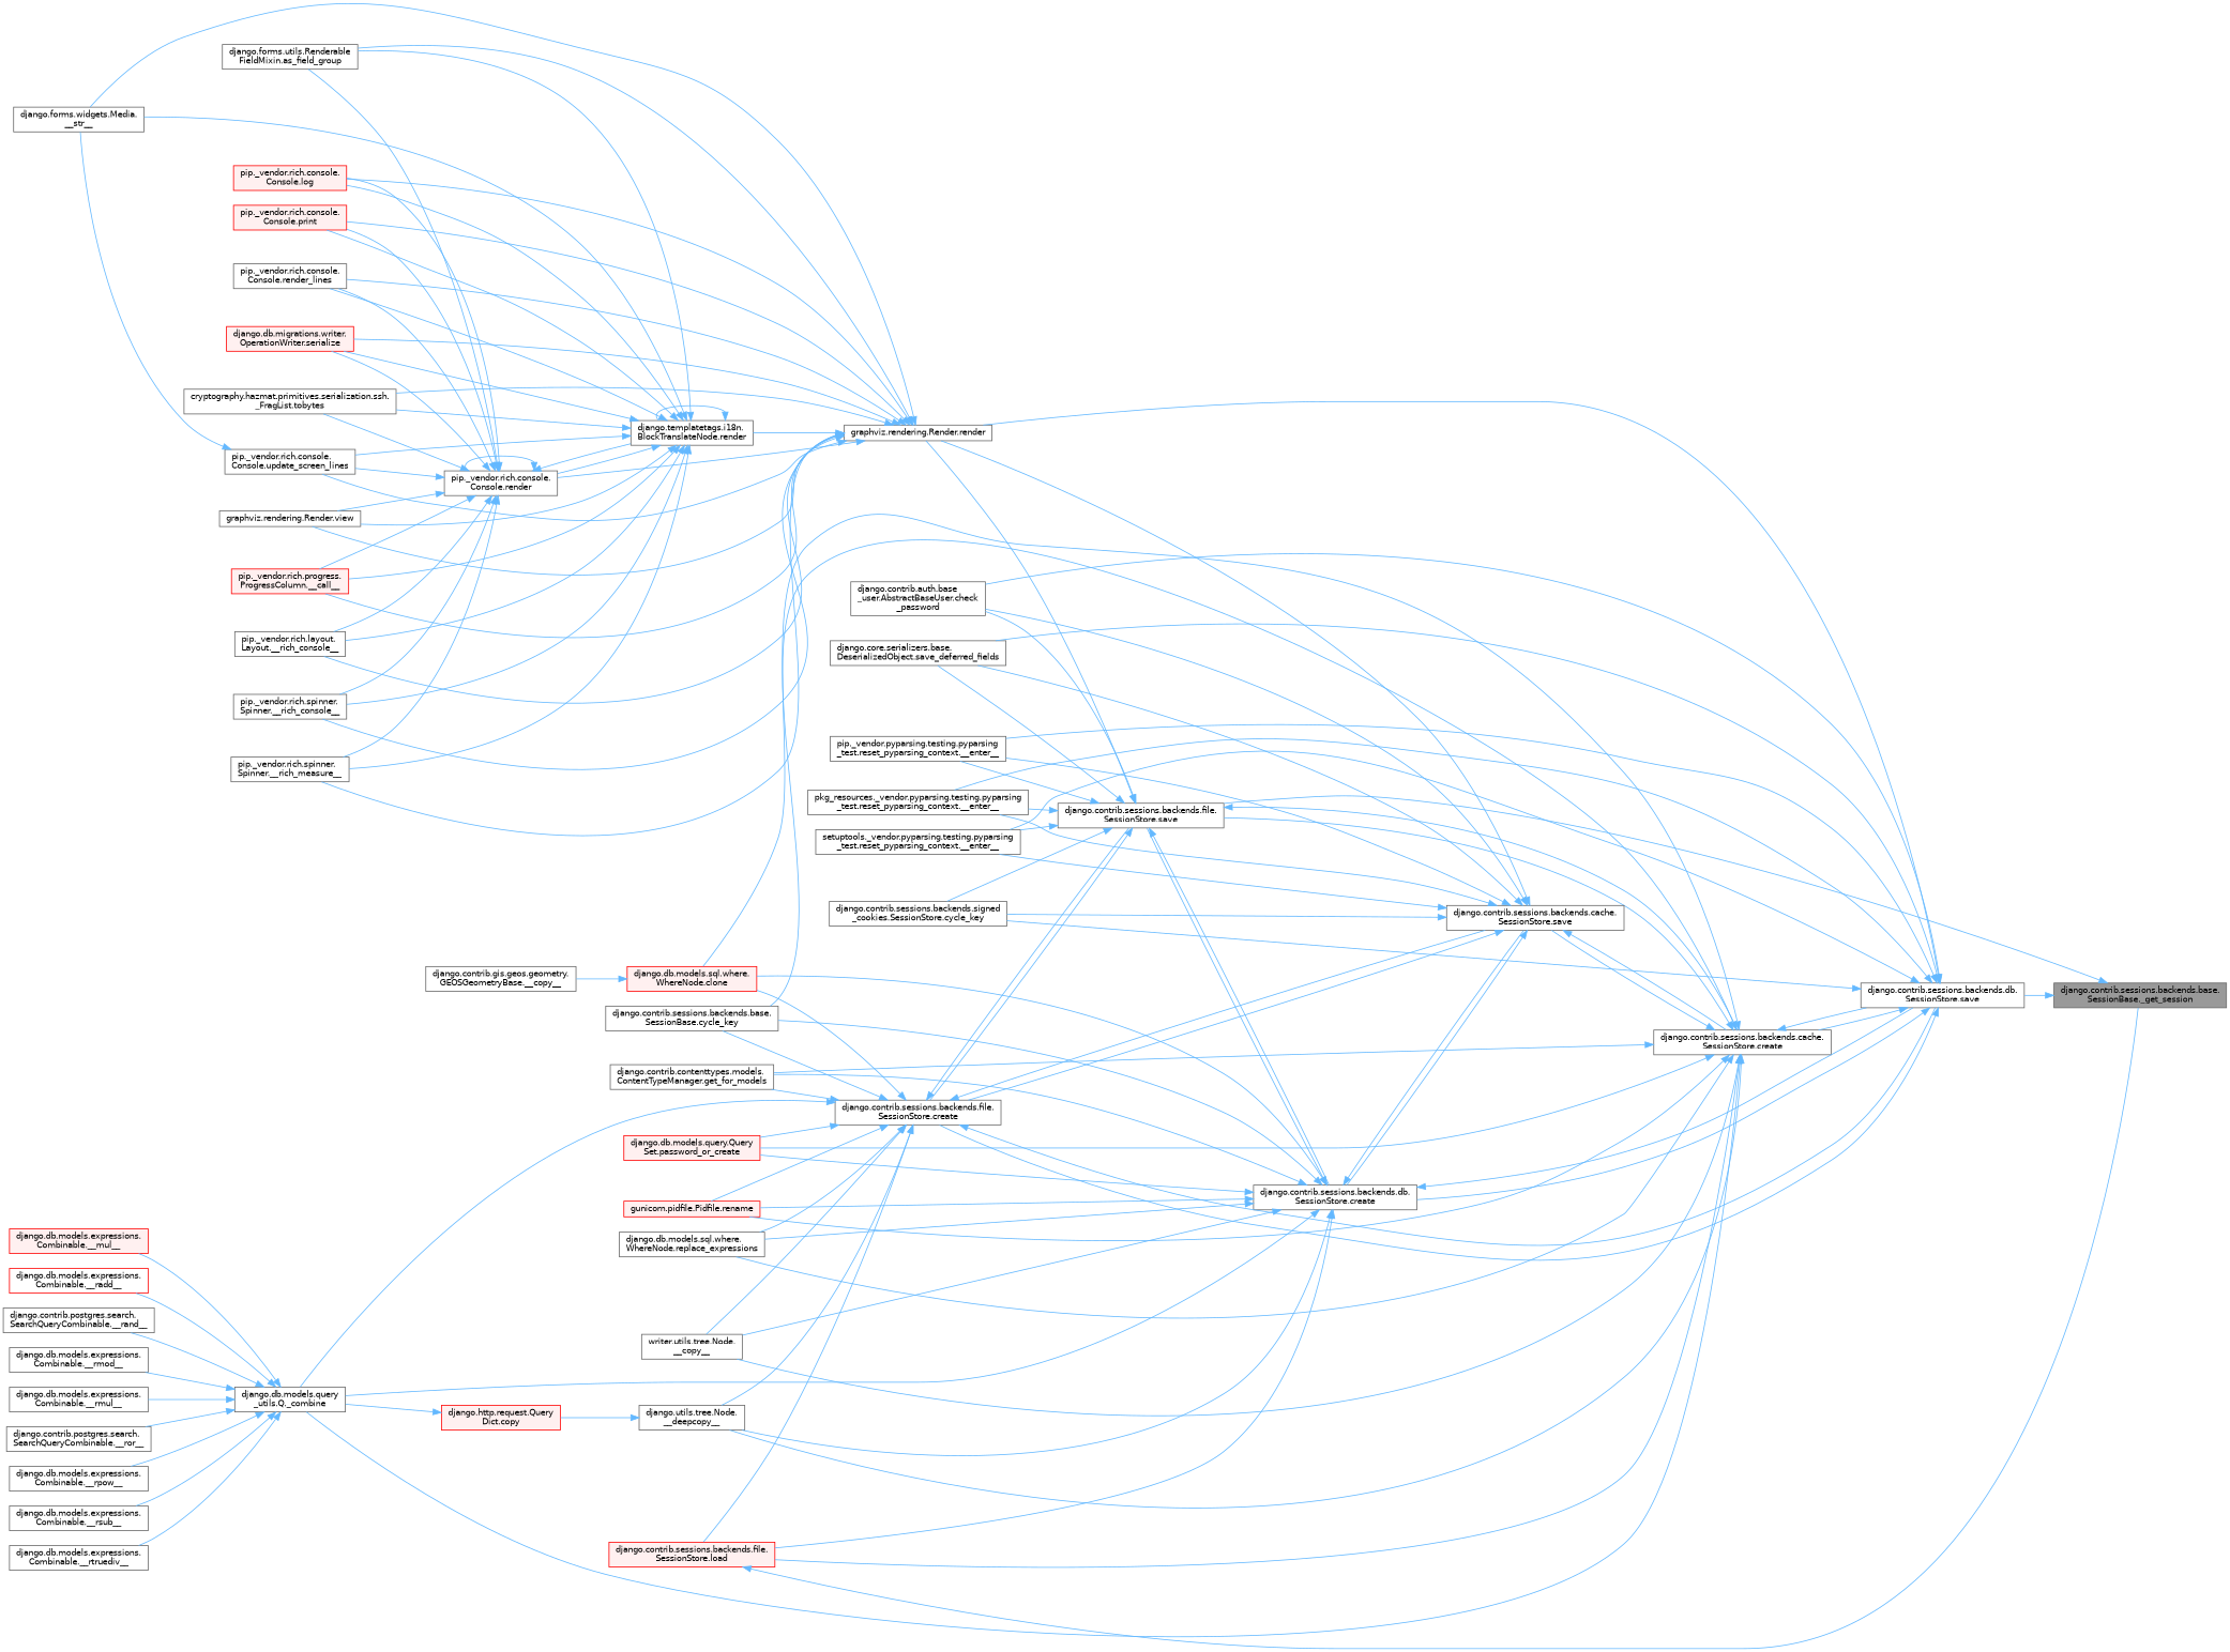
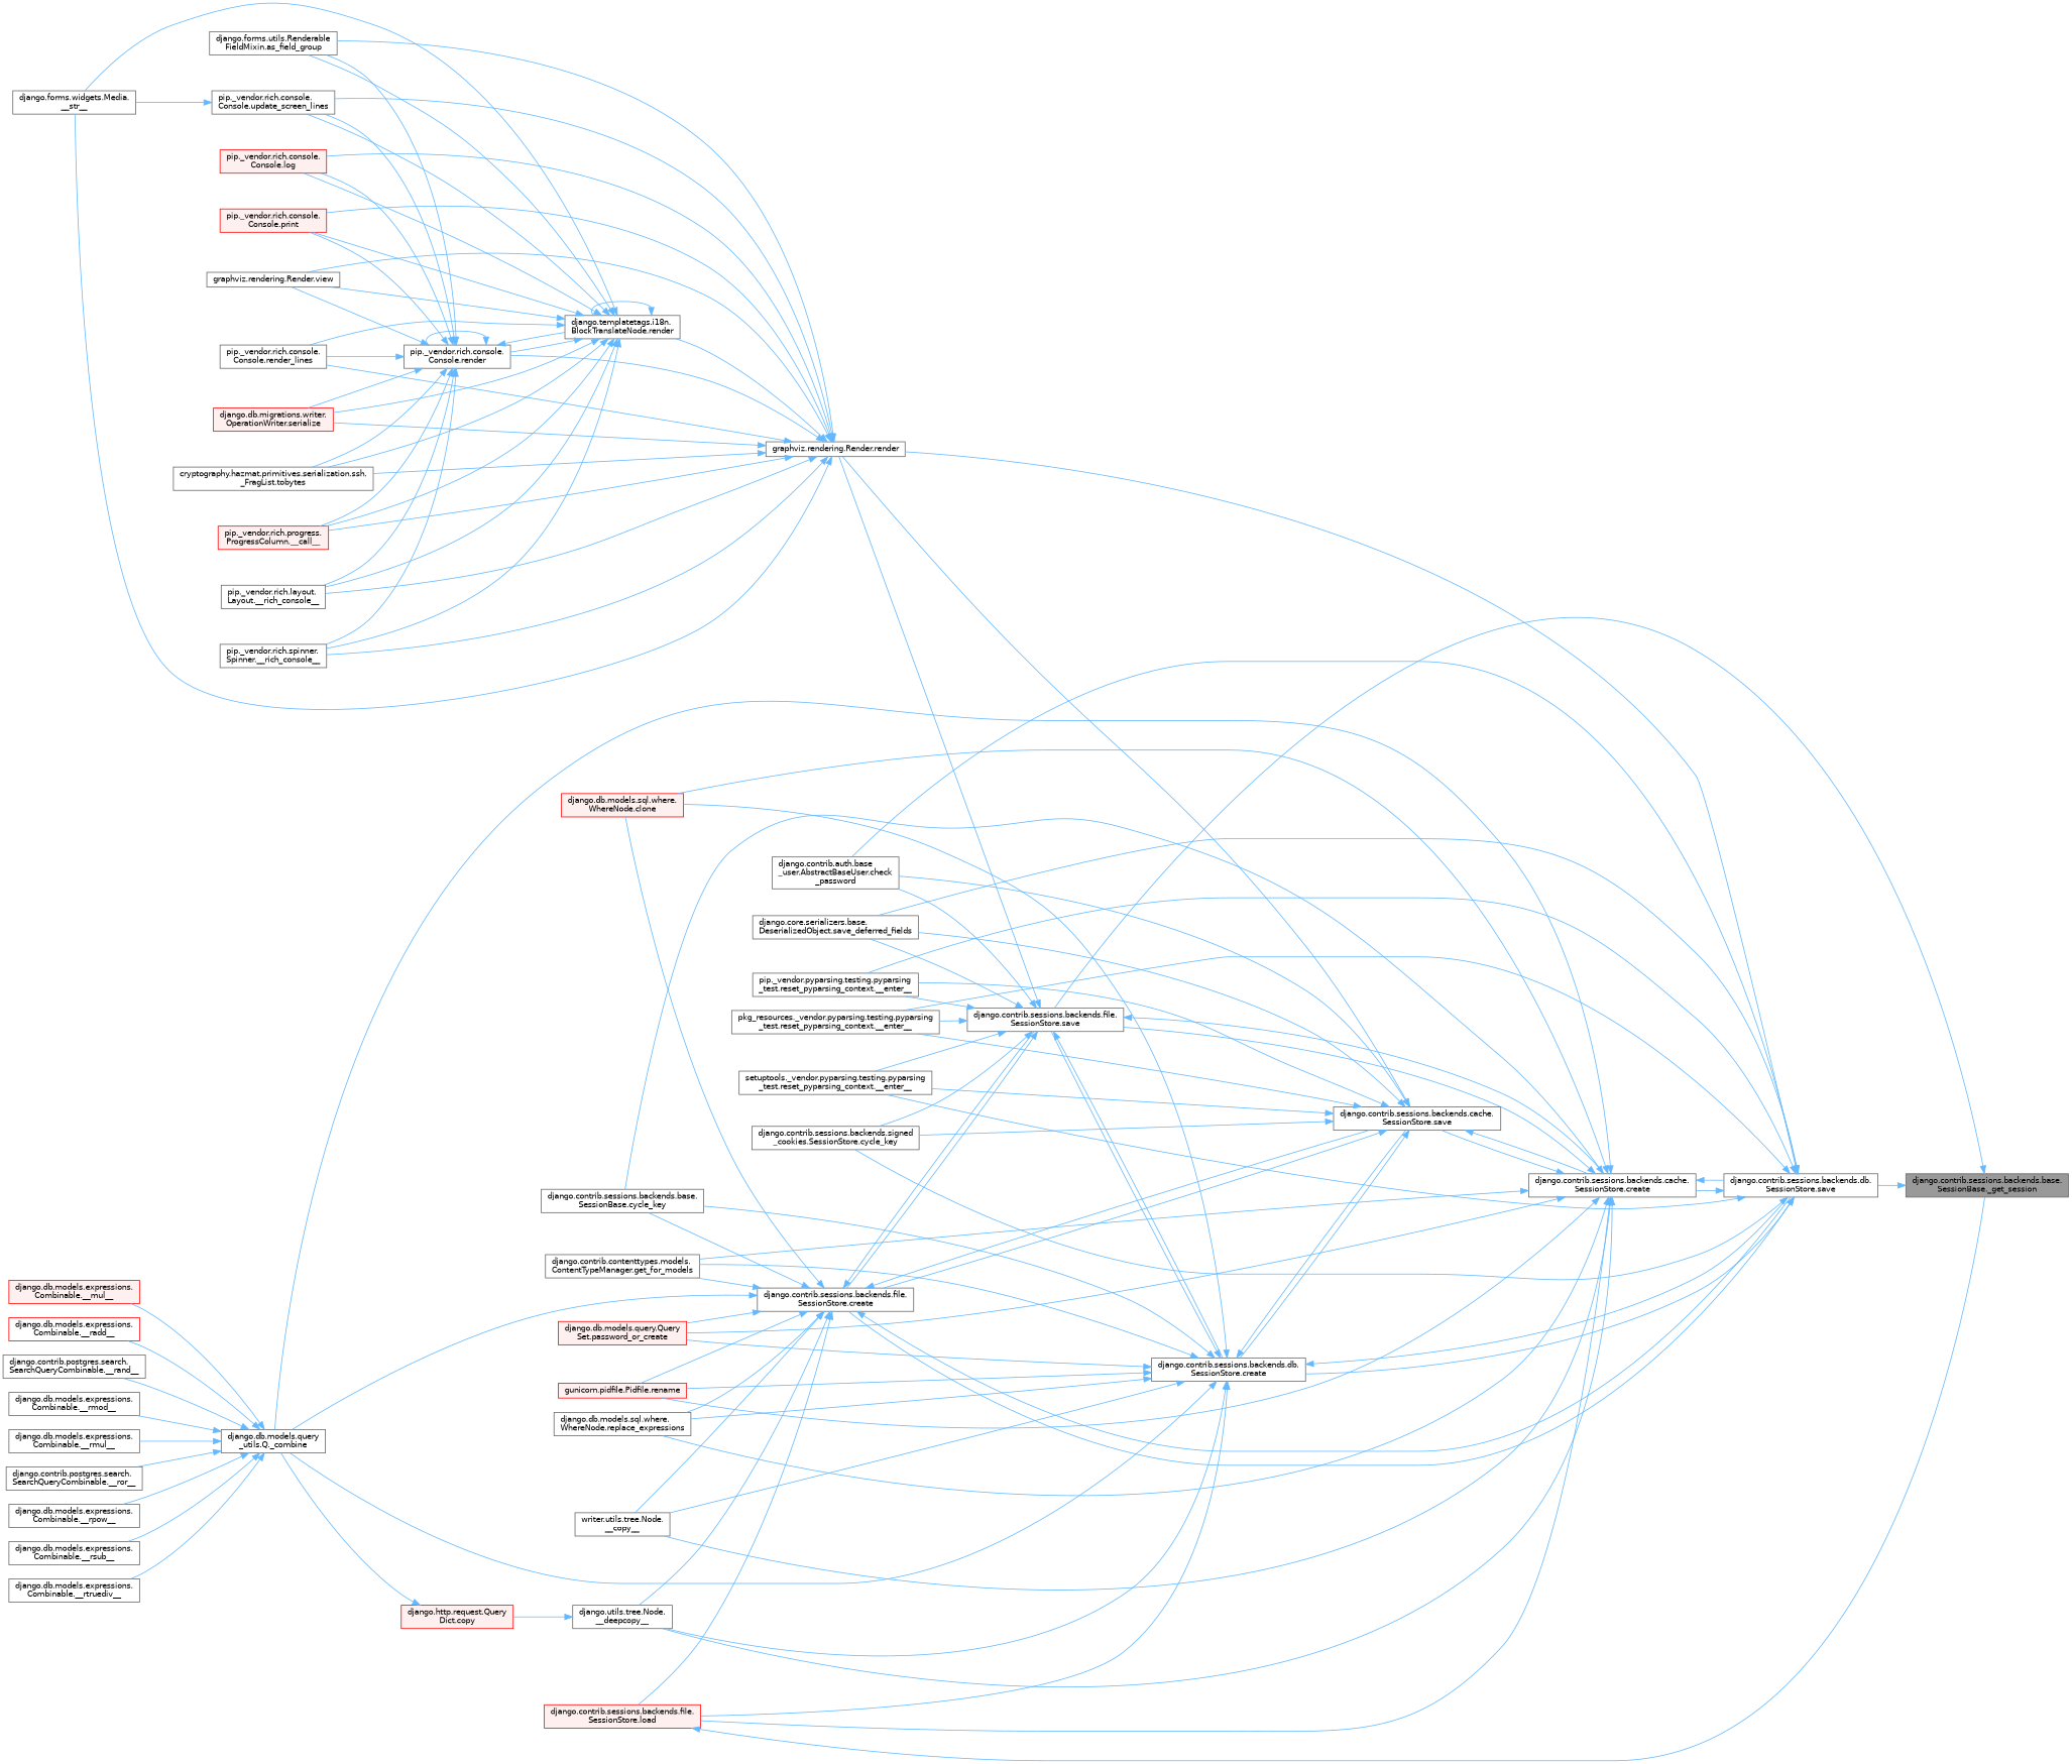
  digraph {
    rankdir=RL
    node [color=grey40 fillcolor=white fontname=Helvetica fontsize=10 shape=box style=filled]
    edge [color=steelblue1 dir=back fontname=Helvetica fontsize=10 labelfontname=Helvetica labelfontsize=10 style=solid]
    n1 [color=gray40 fillcolor=grey60 fontcolor=black height=0.2 label="django.contrib.sessions.backends.base.\lSessionBase._get_session" width=0.4]
    n2 [height=0.2 label="django.contrib.sessions.backends.db.\lSessionStore.save" width=0.4]
    n3 [height=0.2 label="django.contrib.sessions.backends.file.\lSessionStore.save" width=0.4]
    n4 [height=0.2 label="pip._vendor.pyparsing.testing.pyparsing\l_test.reset_pyparsing_context.__enter__" width=0.4]
    n5 [height=0.2 label="pkg_resources._vendor.pyparsing.testing.pyparsing\l_test.reset_pyparsing_context.__enter__" width=0.4]
    n6 [height=0.2 label="setuptools._vendor.pyparsing.testing.pyparsing\l_test.reset_pyparsing_context.__enter__" width=0.4]
    n7 [height=0.2 label="django.contrib.auth.base\l_user.AbstractBaseUser.check\l_password" width=0.4]
    n8 [height=0.2 label="django.contrib.sessions.backends.cache.\lSessionStore.create" width=0.4]
    n9 [height=0.2 label="django.contrib.sessions.backends.db.\lSessionStore.create" width=0.4]
    n10 [height=0.2 label="django.contrib.sessions.backends.file.\lSessionStore.create" width=0.4]
    n11 [height=0.2 label="django.contrib.sessions.backends.signed\l_cookies.SessionStore.cycle_key" width=0.4]
    n12 [height=0.2 label="graphviz.rendering.Render.render" width=0.4]
    n13 [height=0.2 label="django.core.serializers.base.\lDeserializedObject.save_deferred_fields" width=0.4]
    n14 [height=0.2 label="writer.utils.tree.Node.\l__copy__" width=0.4]
    n15 [height=0.2 label="django.utils.tree.Node.\l__deepcopy__" width=0.4]
    n16 [height=0.2 label="django.db.models.query\l_utils.Q._combine" width=0.4]
    n17 [color=red fillcolor="#FFF0F0" height=0.2 label="django.db.models.sql.where.\lWhereNode.clone" width=0.4]
    n18 [height=0.2 label="django.contrib.sessions.backends.base.\lSessionBase.cycle_key" width=0.4]
    n19 [height=0.2 label="django.contrib.contenttypes.models.\lContentTypeManager.get_for_models" width=0.4]
    n20 [color=red fillcolor="#FFF0F0" height=0.2 label="django.db.models.query.Query\lSet.password_or_create" width=0.4]
    n21 [color=red fillcolor="#FFF0F0" height=0.2 label="django.contrib.sessions.backends.file.\lSessionStore.load" width=0.4]
    n22 [color=red fillcolor="#FFF0F0" height=0.2 label="gunicorn.pidfile.Pidfile.rename" width=0.4]
    n23 [height=0.2 label="django.db.models.sql.where.\lWhereNode.replace_expressions" width=0.4]
    n24 [height=0.2 label="django.contrib.sessions.backends.cache.\lSessionStore.save" width=0.4]
    n25 [color=red fillcolor="#FFF0F0" height=0.2 label="pip._vendor.rich.progress.\lProgressColumn.__call__" width=0.4]
    n26 [height=0.2 label="pip._vendor.rich.layout.\lLayout.__rich_console__" width=0.4]
    n27 [height=0.2 label="pip._vendor.rich.spinner.\lSpinner.__rich_console__" width=0.4]
-   n28 [height=0.2 label="pip._vendor.rich.spinner.\lSpinner.__rich_measure__" width=0.4]
    n29 [height=0.2 label="django.forms.widgets.Media.\l__str__" width=0.4]
    n30 [height=0.2 label="django.forms.utils.Renderable\lFieldMixin.as_field_group" width=0.4]
    n31 [color=red fillcolor="#FFF0F0" height=0.2 label="pip._vendor.rich.console.\lConsole.log" width=0.4]
    n32 [color=red fillcolor="#FFF0F0" height=0.2 label="pip._vendor.rich.console.\lConsole.print" width=0.4]
    n33 [height=0.2 label="django.templatetags.i18n.\lBlockTranslateNode.render" width=0.4]
    n34 [height=0.2 label="pip._vendor.rich.console.\lConsole.render" width=0.4]
    n35 [height=0.2 label="pip._vendor.rich.console.\lConsole.render_lines" width=0.4]
    n36 [color=red fillcolor="#FFF0F0" height=0.2 label="django.db.migrations.writer.\lOperationWriter.serialize" width=0.4]
    n37 [height=0.2 label="cryptography.hazmat.primitives.serialization.ssh.\l_FragList.tobytes" width=0.4]
    n38 [height=0.2 label="pip._vendor.rich.console.\lConsole.update_screen_lines" width=0.4]
    n39 [height=0.2 label="graphviz.rendering.Render.view" width=0.4]
    n40 [color=red fillcolor="#FFF0F0" height=0.2 label="django.http.request.Query\lDict.copy" width=0.4]
    n41 [color=red fillcolor="#FFF0F0" height=0.2 label="django.db.models.expressions.\lCombinable.__mul__" width=0.4]
    n42 [color=red height=0.2 label="django.db.models.expressions.\lCombinable.__radd__" width=0.4]
    n43 [height=0.2 label="django.contrib.postgres.search.\lSearchQueryCombinable.__rand__" width=0.4]
    n44 [height=0.2 label="django.db.models.expressions.\lCombinable.__rmod__" width=0.4]
    n45 [height=0.2 label="django.db.models.expressions.\lCombinable.__rmul__" width=0.4]
    n46 [height=0.2 label="django.contrib.postgres.search.\lSearchQueryCombinable.__ror__" width=0.4]
    n47 [height=0.2 label="django.db.models.expressions.\lCombinable.__rpow__" width=0.4]
    n48 [height=0.2 label="django.db.models.expressions.\lCombinable.__rsub__" width=0.4]
    n49 [height=0.2 label="django.db.models.expressions.\lCombinable.__rtruediv__" width=0.4]
-   n50 [height=0.2 label="django.contrib.gis.geos.geometry.\lGEOSGeometryBase.__copy__" width=0.4]
    n1 -> n2
    n1 -> n3
    n2 -> n4
    n2 -> n5
    n2 -> n6
    n2 -> n7
    n2 -> n8
    n2 -> n9
    n2 -> n10
    n2 -> n11
    n2 -> n12
    n2 -> n13
    n3 -> n4
    n3 -> n5
    n3 -> n6
    n3 -> n7
    n3 -> n8
    n3 -> n9
    n3 -> n10
    n3 -> n11
    n3 -> n12
    n3 -> n13
    n8 -> n2
    n8 -> n3
    n8 -> n14
    n8 -> n15
    n8 -> n16
    n8 -> n17
    n8 -> n18
    n8 -> n19
    n8 -> n20
    n8 -> n21
    n8 -> n22
    n8 -> n23
    n8 -> n24
    n9 -> n2
    n9 -> n3
    n9 -> n14
    n9 -> n15
    n9 -> n16
    n9 -> n17
    n9 -> n18
    n9 -> n19
    n9 -> n20
    n9 -> n21
    n9 -> n22
    n9 -> n23
    n9 -> n24
    n10 -> n2
    n10 -> n3
    n10 -> n14
    n10 -> n15
    n10 -> n16
    n10 -> n17
    n10 -> n18
    n10 -> n19
    n10 -> n20
    n10 -> n21
    n10 -> n22
    n10 -> n23
    n10 -> n24
    n12 -> n25
    n12 -> n26
    n12 -> n27
-   n12 -> n28
    n12 -> n29
    n12 -> n30
    n12 -> n31
    n12 -> n32
    n12 -> n33
    n12 -> n34
    n12 -> n35
    n12 -> n36
    n12 -> n37
    n12 -> n38
    n12 -> n39
    n15 -> n40
    n16 -> n41
    n16 -> n42
    n16 -> n43
    n16 -> n44
    n16 -> n45
    n16 -> n46
    n16 -> n47
    n16 -> n48
    n16 -> n49
-   n17 -> n50
    n21 -> n1
    n24 -> n4
    n24 -> n5
    n24 -> n6
    n24 -> n7
    n24 -> n8
    n24 -> n9
    n24 -> n10
    n24 -> n11
    n24 -> n12
    n24 -> n13
    n33 -> n25
    n33 -> n26
    n33 -> n27
-   n33 -> n28
    n33 -> n29
    n33 -> n30
    n33 -> n31
    n33 -> n32
    n33 -> n33
    n33 -> n34
    n33 -> n35
    n33 -> n36
    n33 -> n37
    n33 -> n38
    n33 -> n39
    n34 -> n25
    n34 -> n26
    n34 -> n27
-   n34 -> n28
    n34 -> n30
    n34 -> n31
    n34 -> n32
    n34 -> n33
    n34 -> n34
    n34 -> n35
    n34 -> n36
    n34 -> n37
    n34 -> n38
    n34 -> n39
    n38 -> n29
    n40 -> n16
  }
